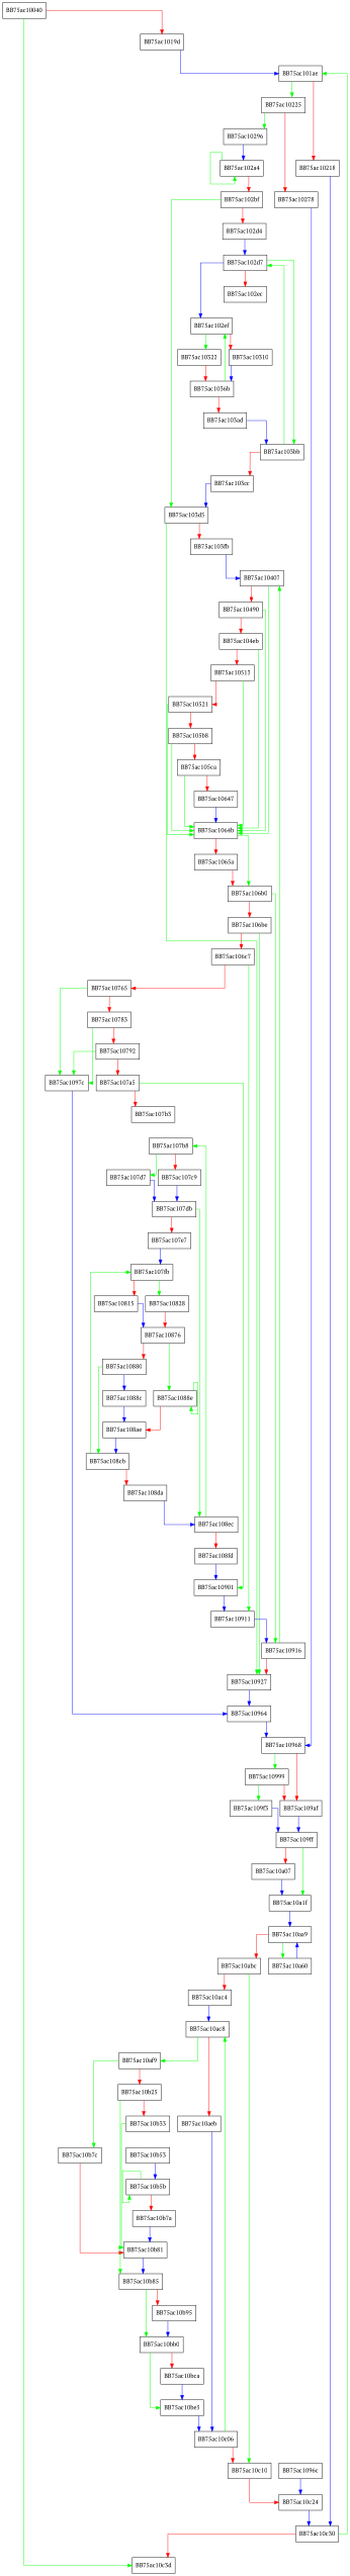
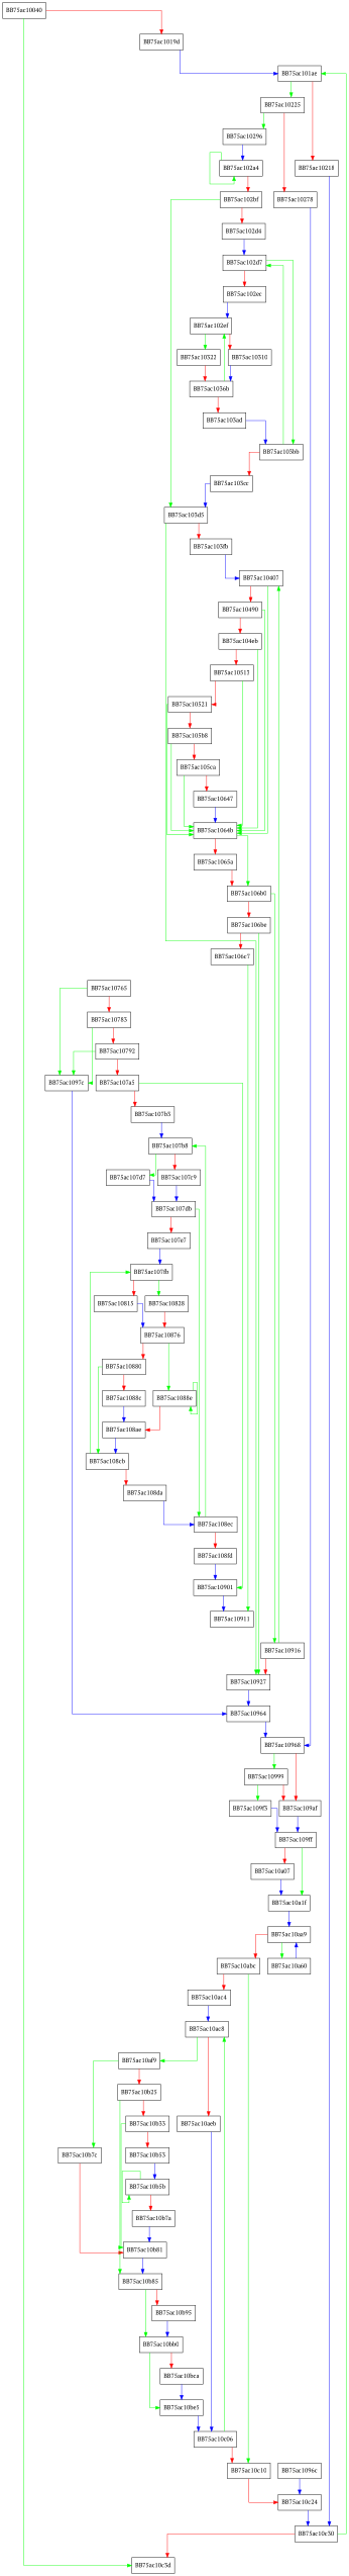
  digraph {
    fontname="PT Serif"
    splines=ortho
    node [fontname="PT Serif" shape=box]
    edge [color=red fontname="PT Serif"]
    BB75ac10040
    BB75ac10c3d
    BB75ac1019d
    BB75ac101ae
    BB75ac10225
    BB75ac10218
    BB75ac10296
    BB75ac10278
    BB75ac10c30
    BB75ac102a4
    BB75ac10968
    BB75ac102bf
    BB75ac10999
    BB75ac109af
    BB75ac109f3
    BB75ac1096c
    BB75ac10c24
    BB75ac103d5
    BB75ac102d4
    BB75ac10927
    BB75ac103fb
    BB75ac102d7
    BB75ac10964
    BB75ac10407
    BB75ac103bb
    BB75ac102ec
    BB75ac103cc
    BB75ac102ef
    BB75ac10322
    BB75ac10310
    BB75ac1036b
    BB75ac103ad
    BB75ac1064b
    BB75ac10490
    BB75ac106b0
    BB75ac1065a
    BB75ac104eb
    BB75ac10916
    BB75ac106be
    BB75ac10513
    BB75ac10521
    BB75ac105b8
    BB75ac105ca
    BB75ac10647
    BB75ac106c7
    BB75ac10911
    BB75ac10765
    BB75ac1097c
    BB75ac10783
    BB75ac10792
    BB75ac107a5
    BB75ac10901
    BB75ac107b3
    BB75ac107b8
    BB75ac107d7
    BB75ac107c9
    BB75ac107db
    BB75ac108ec
    BB75ac107e7
    BB75ac108fd
    BB75ac107fb
    BB75ac10828
    BB75ac10815
    BB75ac10876
    BB75ac1088e
    BB75ac10880
    BB75ac108ae
    BB75ac108cb
    BB75ac1088c
    BB75ac108da
    BB75ac109ff
    BB75ac10a1f
    BB75ac10a07
    BB75ac10aa9
    BB75ac10a60
    BB75ac10abc
    BB75ac10c10
    BB75ac10ac4
    BB75ac10ac8
    BB75ac10af9
    BB75ac10aeb
    BB75ac10b7c
    BB75ac10b25
    BB75ac10c06
    BB75ac10b81
    BB75ac10b85
    BB75ac10b33
    BB75ac10bb0
    BB75ac10b95
    BB75ac10b53
    BB75ac10be5
    BB75ac10bca
    BB75ac10b5b
    BB75ac10b7a
    BB75ac10040 -> BB75ac10c3d [color=green]
    BB75ac10040 -> BB75ac1019d
    BB75ac1019d -> BB75ac101ae [color=blue]
    BB75ac101ae -> BB75ac10225 [color=green]
    BB75ac101ae -> BB75ac10218
    BB75ac10225 -> BB75ac10296 [color=green]
    BB75ac10225 -> BB75ac10278
    BB75ac10218 -> BB75ac10c30 [color=blue]
    BB75ac10296 -> BB75ac102a4 [color=blue]
    BB75ac10278 -> BB75ac10968 [color=blue]
    BB75ac10c30 -> BB75ac10c3d
    BB75ac10c30 -> BB75ac101ae [color=green]
    BB75ac102a4 -> BB75ac102a4 [color=green]
    BB75ac102a4 -> BB75ac102bf
    BB75ac10968 -> BB75ac10999 [color=green]
    BB75ac10968 -> BB75ac109af
    BB75ac102bf -> BB75ac103d5 [color=green]
    BB75ac102bf -> BB75ac102d4
    BB75ac10999 -> BB75ac109af
    BB75ac10999 -> BB75ac109f3 [color=green]
    BB75ac109af -> BB75ac109ff [color=blue]
    BB75ac109f3 -> BB75ac109ff [color=blue]
    BB75ac1096c -> BB75ac10c24 [color=blue]
    BB75ac10c24 -> BB75ac10c30 [color=blue]
    BB75ac103d5 -> BB75ac10927 [color=green]
    BB75ac103d5 -> BB75ac103fb
    BB75ac102d4 -> BB75ac102d7 [color=blue]
    BB75ac10927 -> BB75ac10964 [color=blue]
    BB75ac103fb -> BB75ac10407 [color=blue]
    BB75ac102d7 -> BB75ac103bb [color=green]
    BB75ac102d7 -> BB75ac102ec
    BB75ac10964 -> BB75ac10968 [color=blue]
    BB75ac10407 -> BB75ac1064b [color=green]
    BB75ac10407 -> BB75ac10490
    BB75ac103bb -> BB75ac102d7 [color=green]
    BB75ac103bb -> BB75ac103cc
-   BB75ac102d7 -> BB75ac102ef [color=blue]
+   BB75ac102ec -> BB75ac102ef [color=blue]
    BB75ac103cc -> BB75ac103d5 [color=blue]
    BB75ac102ef -> BB75ac10322 [color=green]
    BB75ac102ef -> BB75ac10310
    BB75ac10322 -> BB75ac1036b
    BB75ac10310 -> BB75ac1036b [color=blue]
    BB75ac1036b -> BB75ac102ef [color=green]
    BB75ac1036b -> BB75ac103ad
    BB75ac103ad -> BB75ac103bb [color=blue]
    BB75ac1064b -> BB75ac106b0 [color=green]
    BB75ac1064b -> BB75ac1065a
    BB75ac10490 -> BB75ac1064b [color=green]
    BB75ac10490 -> BB75ac104eb
    BB75ac106b0 -> BB75ac10916 [color=green]
    BB75ac106b0 -> BB75ac106be
    BB75ac1065a -> BB75ac106b0
    BB75ac104eb -> BB75ac1064b [color=green]
    BB75ac104eb -> BB75ac10513
    BB75ac10916 -> BB75ac10927
    BB75ac10916 -> BB75ac10407 [color=green]
    BB75ac106be -> BB75ac10927 [color=green]
    BB75ac106be -> BB75ac106c7
    BB75ac10513 -> BB75ac1064b [color=green]
    BB75ac10513 -> BB75ac10521
    BB75ac10521 -> BB75ac1064b [color=green]
    BB75ac10521 -> BB75ac105b8
    BB75ac105b8 -> BB75ac1064b [color=green]
    BB75ac105b8 -> BB75ac105ca
    BB75ac105ca -> BB75ac1064b [color=green]
    BB75ac105ca -> BB75ac10647
    BB75ac10647 -> BB75ac1064b [color=blue]
    BB75ac106c7 -> BB75ac10911 [color=green]
-   BB75ac106c7 -> BB75ac10765
-   BB75ac10911 -> BB75ac10916 [color=blue]
    BB75ac10765 -> BB75ac1097c [color=green]
    BB75ac10765 -> BB75ac10783
    BB75ac1097c -> BB75ac10964 [color=blue]
    BB75ac10783 -> BB75ac1097c [color=green]
    BB75ac10783 -> BB75ac10792
    BB75ac10792 -> BB75ac1097c [color=green]
    BB75ac10792 -> BB75ac107a5
    BB75ac107a5 -> BB75ac10901 [color=green]
    BB75ac107a5 -> BB75ac107b3
    BB75ac10901 -> BB75ac10911 [color=blue]
+   BB75ac107b3 -> BB75ac107b8 [color=blue]
    BB75ac107b8 -> BB75ac107d7 [color=green]
    BB75ac107b8 -> BB75ac107c9
    BB75ac107d7 -> BB75ac107db [color=blue]
    BB75ac107c9 -> BB75ac107db [color=blue]
    BB75ac107db -> BB75ac108ec [color=green]
    BB75ac107db -> BB75ac107e7
    BB75ac108ec -> BB75ac107b8 [color=green]
    BB75ac108ec -> BB75ac108fd
    BB75ac107e7 -> BB75ac107fb [color=blue]
    BB75ac108fd -> BB75ac10901 [color=blue]
    BB75ac107fb -> BB75ac10828 [color=green]
    BB75ac107fb -> BB75ac10815
    BB75ac10828 -> BB75ac10876
    BB75ac10815 -> BB75ac10876 [color=blue]
    BB75ac10876 -> BB75ac1088e [color=green]
    BB75ac10876 -> BB75ac10880
    BB75ac1088e -> BB75ac1088e [color=green]
    BB75ac1088e -> BB75ac108ae
    BB75ac10880 -> BB75ac108cb [color=green]
-   BB75ac10880 -> BB75ac1088c [color=blue]
+   BB75ac10880 -> BB75ac1088c
    BB75ac108ae -> BB75ac108cb [color=blue]
    BB75ac108cb -> BB75ac107fb [color=green]
    BB75ac108cb -> BB75ac108da
    BB75ac1088c -> BB75ac108ae [color=blue]
    BB75ac108da -> BB75ac108ec [color=blue]
    BB75ac109ff -> BB75ac10a1f [color=green]
    BB75ac109ff -> BB75ac10a07
    BB75ac10a1f -> BB75ac10aa9 [color=blue]
    BB75ac10a07 -> BB75ac10a1f [color=blue]
    BB75ac10aa9 -> BB75ac10a60 [color=green]
    BB75ac10aa9 -> BB75ac10abc
    BB75ac10a60 -> BB75ac10aa9 [color=blue]
    BB75ac10abc -> BB75ac10c10 [color=green]
    BB75ac10abc -> BB75ac10ac4
    BB75ac10c10 -> BB75ac10c24
    BB75ac10ac4 -> BB75ac10ac8 [color=blue]
    BB75ac10ac8 -> BB75ac10af9 [color=green]
    BB75ac10ac8 -> BB75ac10aeb
    BB75ac10af9 -> BB75ac10b7c [color=green]
    BB75ac10af9 -> BB75ac10b25
    BB75ac10aeb -> BB75ac10c06 [color=blue]
    BB75ac10b7c -> BB75ac10b81
    BB75ac10b25 -> BB75ac10b85 [color=green]
    BB75ac10b25 -> BB75ac10b33
    BB75ac10c06 -> BB75ac10c10
    BB75ac10c06 -> BB75ac10ac8 [color=green]
    BB75ac10b81 -> BB75ac10b85 [color=blue]
    BB75ac10b85 -> BB75ac10bb0 [color=green]
    BB75ac10b85 -> BB75ac10b95
    BB75ac10b33 -> BB75ac10b81 [color=green]
+   BB75ac10b33 -> BB75ac10b53
    BB75ac10bb0 -> BB75ac10be5 [color=green]
    BB75ac10bb0 -> BB75ac10bca
    BB75ac10b95 -> BB75ac10bb0 [color=blue]
    BB75ac10b53 -> BB75ac10b5b [color=blue]
    BB75ac10be5 -> BB75ac10c06 [color=blue]
    BB75ac10bca -> BB75ac10be5 [color=blue]
    BB75ac10b5b -> BB75ac10b5b [color=green]
    BB75ac10b5b -> BB75ac10b7a
    BB75ac10b7a -> BB75ac10b81 [color=blue]
  }
